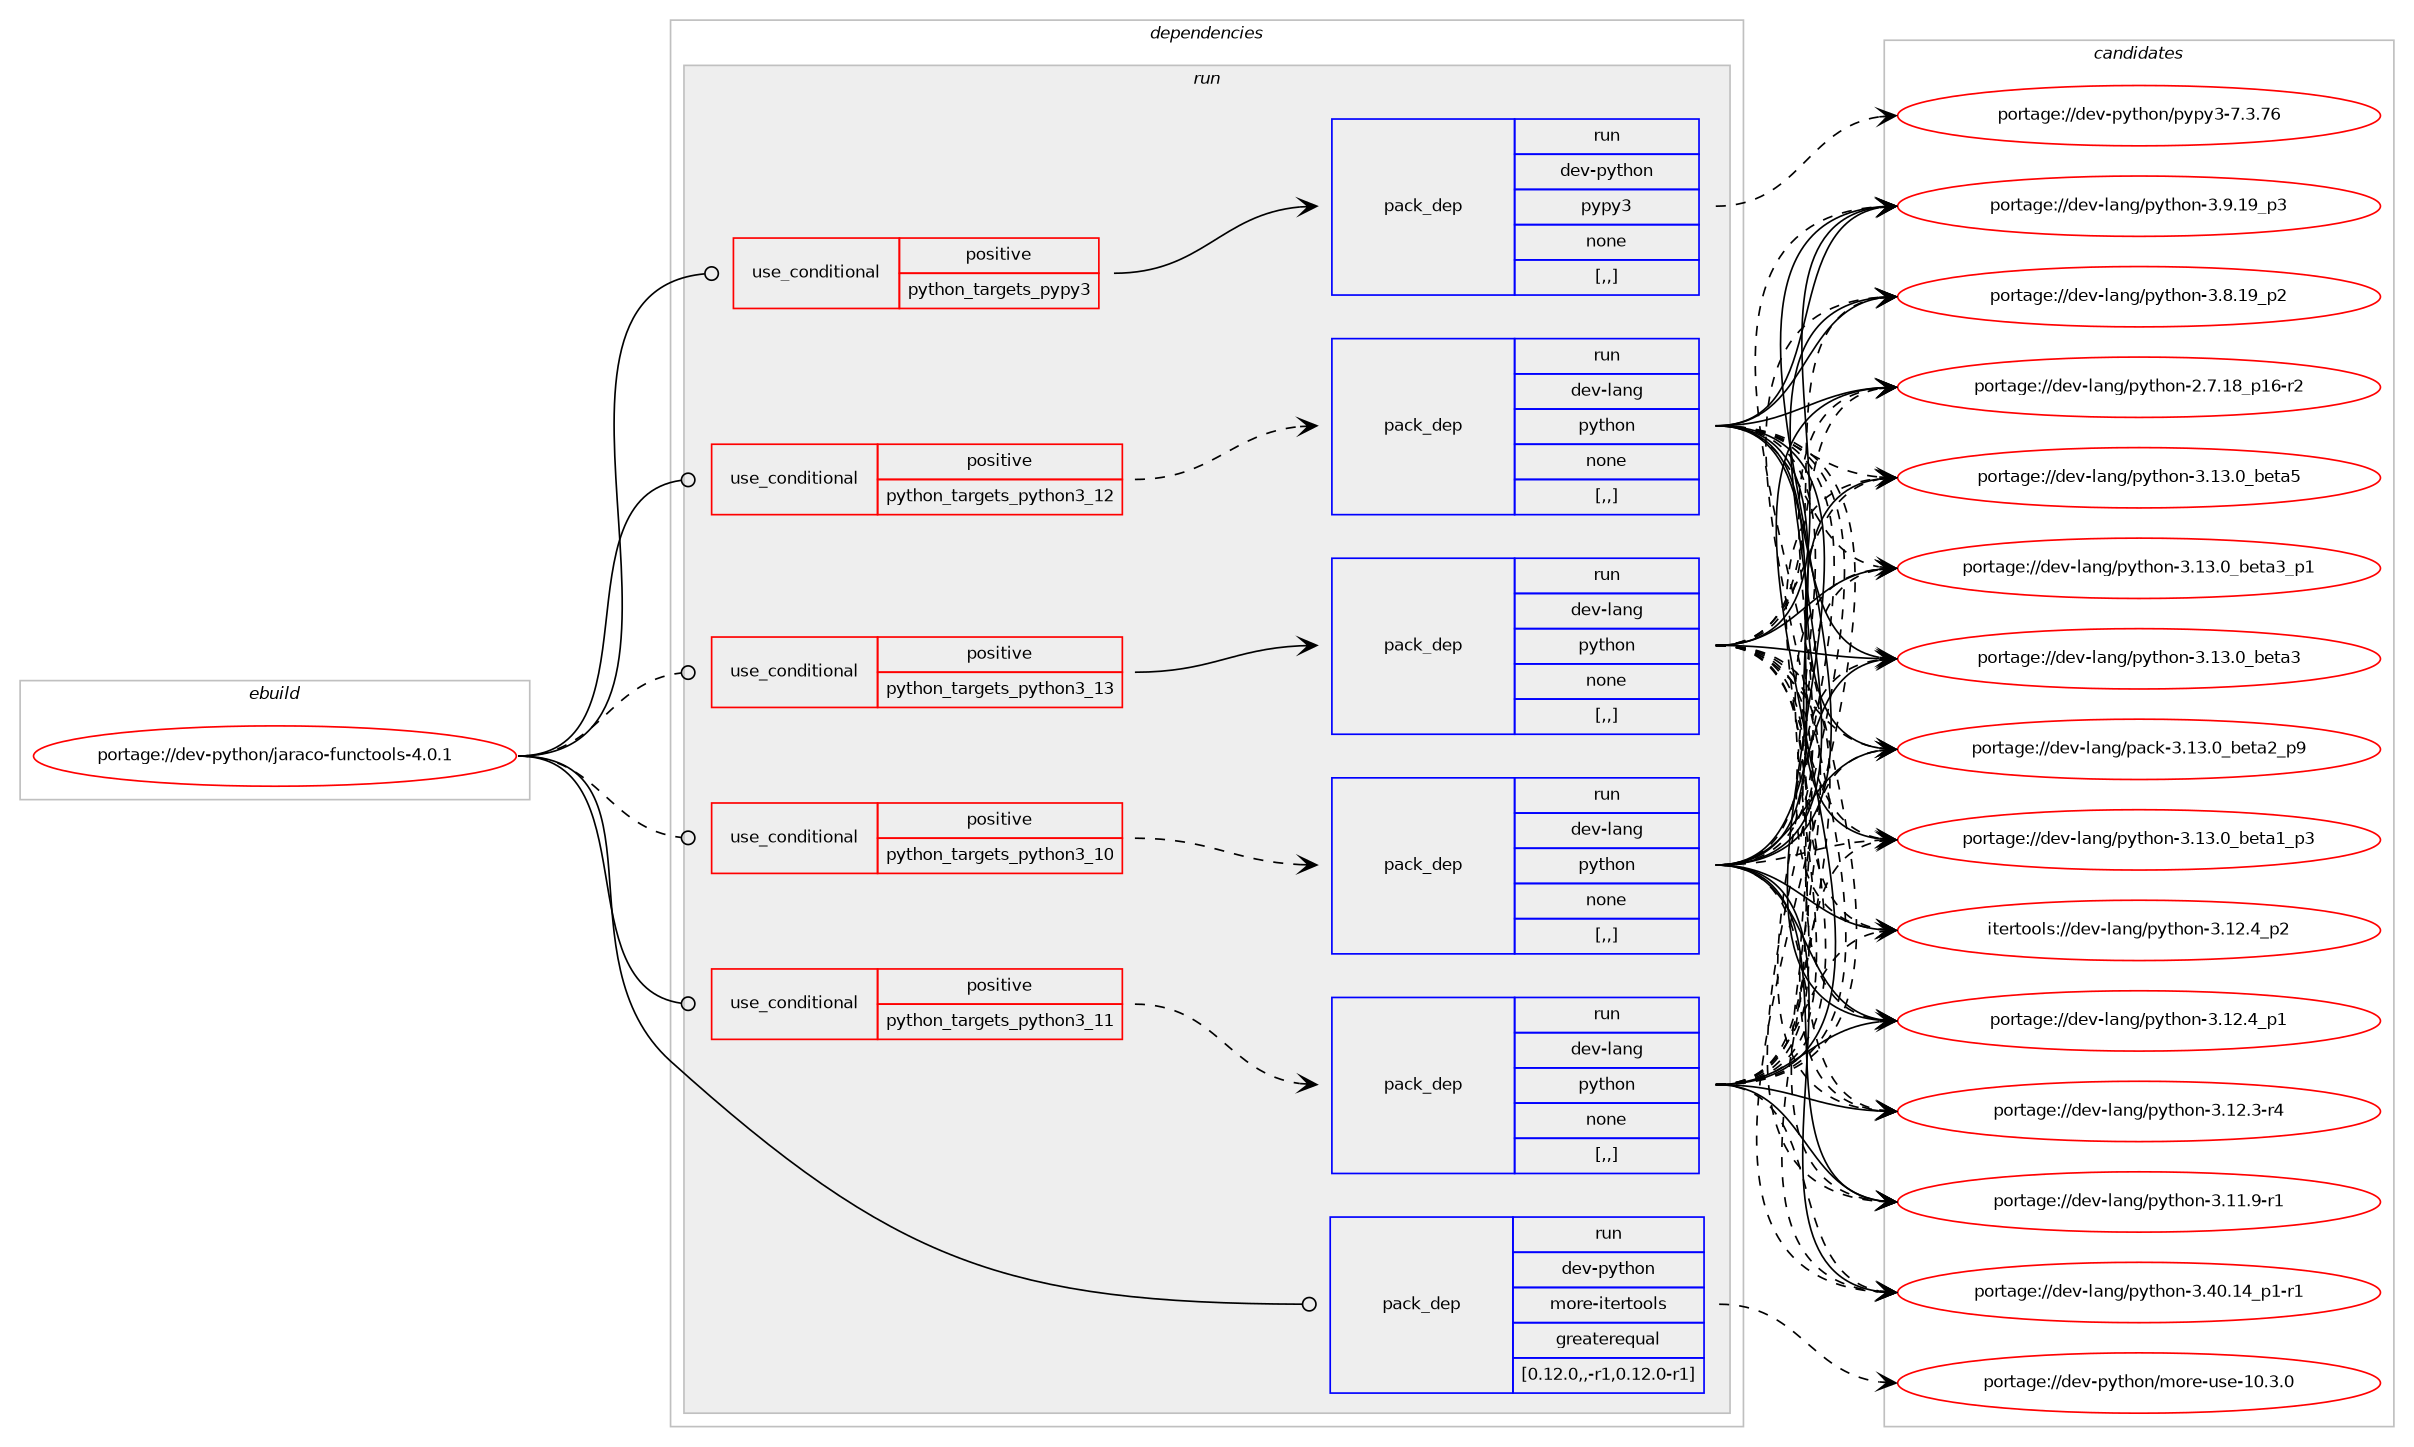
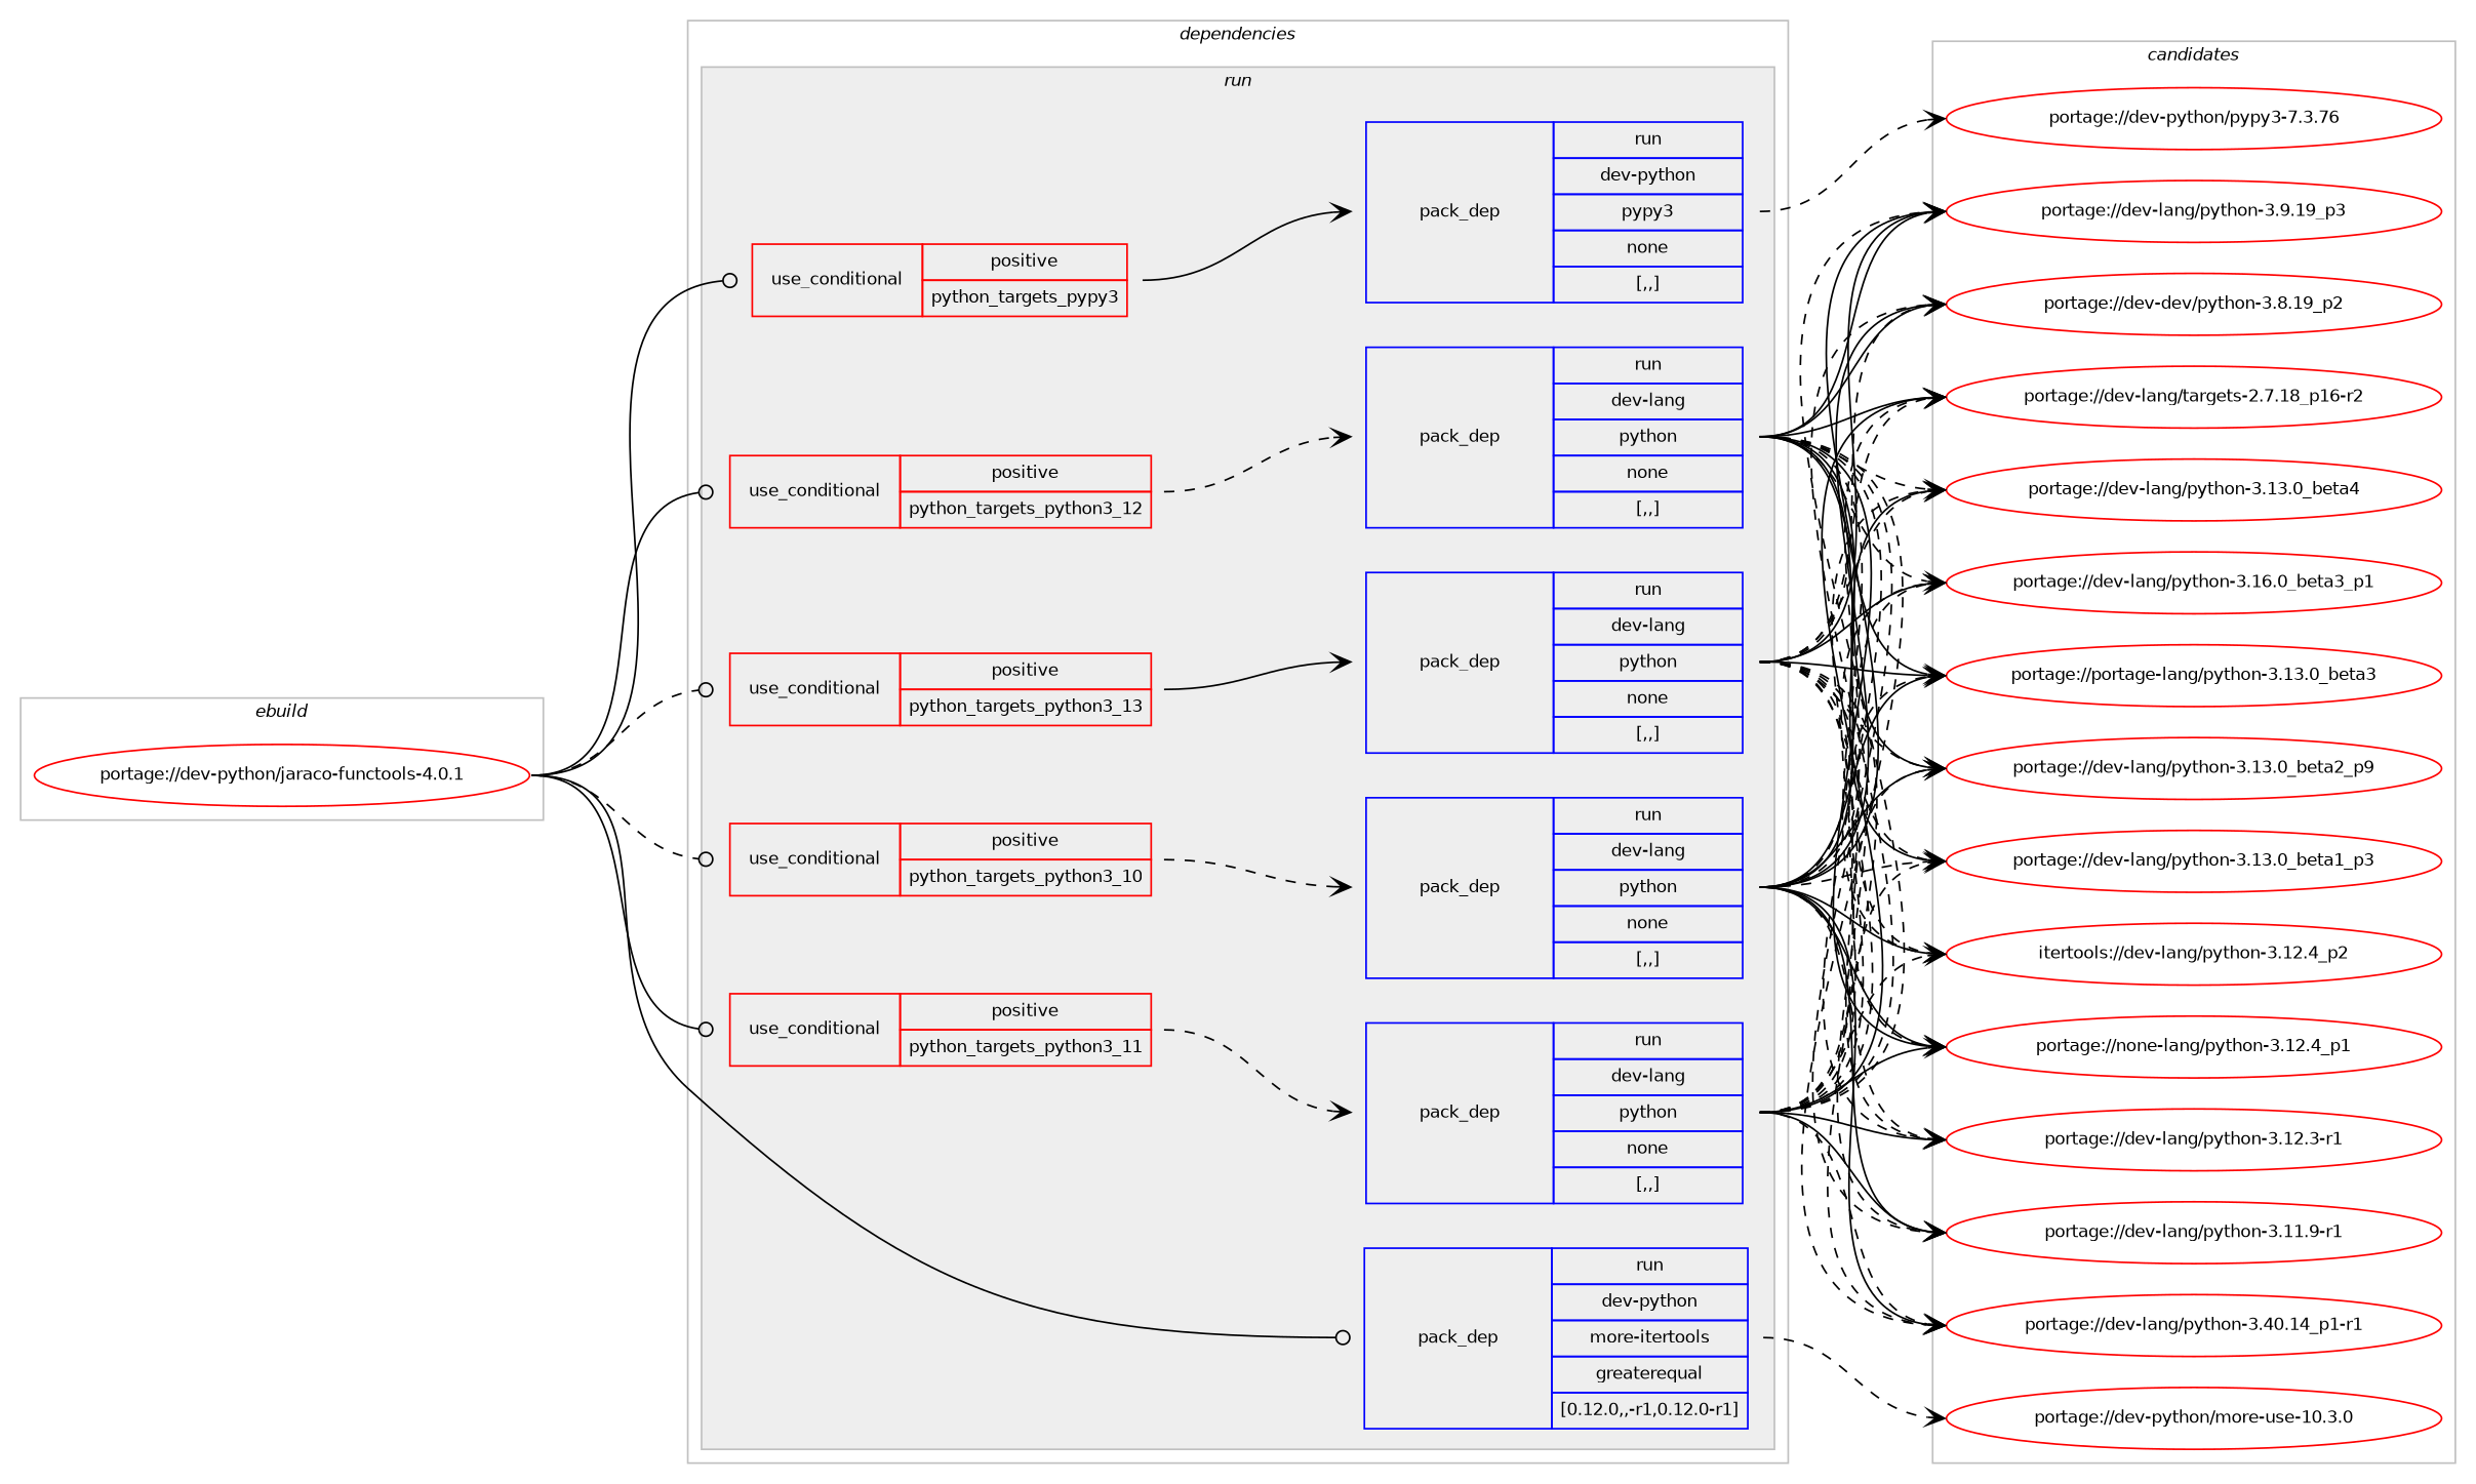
  digraph {
    compound=true
    concentrate=true
    fontname=Helvetica
    fontsize=10
    newrank=true
    rankdir=LR
    ranksep=1.5
    node [color=red fontname=Helvetica fontsize=10]
    edge [arrowhead=vee headport=w style=dashed tailport=e weight=100]
    n1 [label="portage://dev-python/jaraco-functools-4.0.1" width=4]
    n2 [color=blue label=<<TABLE BORDER="0" CELLBORDER="1" CELLSPACING="0" CELLPADDING="4" WIDTH="220"><TR><TD ROWSPAN="6" CELLPADDING="30">pack_dep</TD></TR><TR><TD WIDTH="110">run</TD></TR><TR><TD>dev-python</TD></TR><TR><TD>pypy3</TD></TR><TR><TD>none</TD></TR><TR><TD>[,,]</TD></TR></TABLE>> shape=none]
    n3 [label=<<TABLE BORDER="0" CELLBORDER="1" CELLSPACING="0" CELLPADDING="4"><TR><TD ROWSPAN="3" CELLPADDING="10">use_conditional</TD></TR><TR><TD>positive</TD></TR><TR><TD>python_targets_pypy3</TD></TR></TABLE>> shape=none]
    n4 [color=blue label=<<TABLE BORDER="0" CELLBORDER="1" CELLSPACING="0" CELLPADDING="4" WIDTH="220"><TR><TD ROWSPAN="6" CELLPADDING="30">pack_dep</TD></TR><TR><TD WIDTH="110">run</TD></TR><TR><TD>dev-lang</TD></TR><TR><TD>python</TD></TR><TR><TD>none</TD></TR><TR><TD>[,,]</TD></TR></TABLE>> shape=none]
    n5 [label=<<TABLE BORDER="0" CELLBORDER="1" CELLSPACING="0" CELLPADDING="4"><TR><TD ROWSPAN="3" CELLPADDING="10">use_conditional</TD></TR><TR><TD>positive</TD></TR><TR><TD>python_targets_python3_10</TD></TR></TABLE>> shape=none]
    n6 [color=blue label=<<TABLE BORDER="0" CELLBORDER="1" CELLSPACING="0" CELLPADDING="4" WIDTH="220"><TR><TD ROWSPAN="6" CELLPADDING="30">pack_dep</TD></TR><TR><TD WIDTH="110">run</TD></TR><TR><TD>dev-lang</TD></TR><TR><TD>python</TD></TR><TR><TD>none</TD></TR><TR><TD>[,,]</TD></TR></TABLE>> shape=none]
    n7 [label=<<TABLE BORDER="0" CELLBORDER="1" CELLSPACING="0" CELLPADDING="4"><TR><TD ROWSPAN="3" CELLPADDING="10">use_conditional</TD></TR><TR><TD>positive</TD></TR><TR><TD>python_targets_python3_11</TD></TR></TABLE>> shape=none]
    n8 [color=blue label=<<TABLE BORDER="0" CELLBORDER="1" CELLSPACING="0" CELLPADDING="4" WIDTH="220"><TR><TD ROWSPAN="6" CELLPADDING="30">pack_dep</TD></TR><TR><TD WIDTH="110">run</TD></TR><TR><TD>dev-lang</TD></TR><TR><TD>python</TD></TR><TR><TD>none</TD></TR><TR><TD>[,,]</TD></TR></TABLE>> shape=none]
    n9 [label=<<TABLE BORDER="0" CELLBORDER="1" CELLSPACING="0" CELLPADDING="4"><TR><TD ROWSPAN="3" CELLPADDING="10">use_conditional</TD></TR><TR><TD>positive</TD></TR><TR><TD>python_targets_python3_12</TD></TR></TABLE>> shape=none]
    n10 [color=blue label=<<TABLE BORDER="0" CELLBORDER="1" CELLSPACING="0" CELLPADDING="4" WIDTH="220"><TR><TD ROWSPAN="6" CELLPADDING="30">pack_dep</TD></TR><TR><TD WIDTH="110">run</TD></TR><TR><TD>dev-lang</TD></TR><TR><TD>python</TD></TR><TR><TD>none</TD></TR><TR><TD>[,,]</TD></TR></TABLE>> shape=none]
    n11 [label=<<TABLE BORDER="0" CELLBORDER="1" CELLSPACING="0" CELLPADDING="4"><TR><TD ROWSPAN="3" CELLPADDING="10">use_conditional</TD></TR><TR><TD>positive</TD></TR><TR><TD>python_targets_python3_13</TD></TR></TABLE>> shape=none]
    n12 [color=blue label=<<TABLE BORDER="0" CELLBORDER="1" CELLSPACING="0" CELLPADDING="4" WIDTH="220"><TR><TD ROWSPAN="6" CELLPADDING="30">pack_dep</TD></TR><TR><TD WIDTH="110">run</TD></TR><TR><TD>dev-python</TD></TR><TR><TD>more-itertools</TD></TR><TR><TD>greaterequal</TD></TR><TR><TD>[0.12.0,,-r1,0.12.0-r1]</TD></TR></TABLE>> shape=none]
    n13 [label="portage://dev-python/pypy3-7.3.76" width=4]
-   n14 [label="portage://dev-lang/python-3.13.0_beta5" width=4]
-   n15 [label="portage://dev-lang/python-3.13.0_beta3_p1" width=4]
-   n16 [label="portage://dev-lang/python-3.13.0_beta3" width=4]
-   n17 [label="portage://dev-lang/pack-3.13.0_beta2_p9" width=4]
+   n14 [label="portage://dev-lang/python-3.13.0_beta4" width=4]
+   n15 [label="portage://dev-lang/python-3.16.0_beta3_p1" width=4]
+   n16 [label="portage://portage-lang/python-3.13.0_beta3" width=4]
+   n17 [label="portage://dev-lang/python-3.13.0_beta2_p9" width=4]
    n18 [label="portage://dev-lang/python-3.13.0_beta1_p3" width=4]
    n19 [label="itertools://dev-lang/python-3.12.4_p2" width=4]
-   n20 [label="portage://dev-lang/python-3.12.4_p1" width=4]
-   n21 [label="portage://dev-lang/python-3.12.3-r4" width=4]
+   n20 [label="portage://none-lang/python-3.12.4_p1" width=4]
+   n21 [label="portage://dev-lang/python-3.12.3-r1" width=4]
    n22 [label="portage://dev-lang/python-3.11.9-r1" width=4]
    n23 [label="portage://dev-lang/python-3.40.14_p1-r1" width=4]
    n24 [label="portage://dev-lang/python-3.9.19_p3" width=4]
-   n25 [label="portage://dev-lang/python-3.8.19_p2" width=4]
-   n26 [label="portage://dev-lang/python-2.7.18_p16-r2" width=4]
+   n25 [label="portage://dev-dev/python-3.8.19_p2" width=4]
+   n26 [label="portage://dev-lang/targets-2.7.18_p16-r2" width=4]
    n27 [label="portage://dev-python/more-use-10.3.0" width=4]
    subgraph cluster_1 {
      color=gray
      label=<<i>ebuild</i>>
      n1
    }
    subgraph cluster_2 {
      color=gray
      label=<<i>dependencies</i>>
      subgraph cluster_3 {
        color=gray
        fillcolor="#eeeeee"
        label=<<i>compile</i>>
        style=filled
      }
      subgraph cluster_4 {
        color=gray
        fillcolor="#eeeeee"
        label=<<i>compile and run</i>>
        style=filled
      }
      subgraph cluster_5 {
        color=gray
        fillcolor="#eeeeee"
        label=<<i>run</i>>
        style=filled
        subgraph sub_6 {
          color=gray
          fillcolor="#eeeeee"
          label=<<i>run</i>>
          style=filled
          n3
          subgraph sub_7 {
            color=gray
            fillcolor="#eeeeee"
            label=<<i>run</i>>
            style=filled
            n2
          }
        }
        subgraph sub_8 {
          color=gray
          fillcolor="#eeeeee"
          label=<<i>run</i>>
          style=filled
          n5
          subgraph sub_9 {
            color=gray
            fillcolor="#eeeeee"
            label=<<i>run</i>>
            style=filled
            n4
          }
        }
        subgraph sub_10 {
          color=gray
          fillcolor="#eeeeee"
          label=<<i>run</i>>
          style=filled
          n7
          subgraph sub_11 {
            color=gray
            fillcolor="#eeeeee"
            label=<<i>run</i>>
            style=filled
            n6
          }
        }
        subgraph sub_12 {
          color=gray
          fillcolor="#eeeeee"
          label=<<i>run</i>>
          style=filled
          n9
          subgraph sub_13 {
            color=gray
            fillcolor="#eeeeee"
            label=<<i>run</i>>
            style=filled
            n8
          }
        }
        subgraph sub_14 {
          color=gray
          fillcolor="#eeeeee"
          label=<<i>run</i>>
          style=filled
          n11
          subgraph sub_15 {
            color=gray
            fillcolor="#eeeeee"
            label=<<i>run</i>>
            style=filled
            n10
          }
        }
        subgraph sub_16 {
          color=gray
          fillcolor="#eeeeee"
          label=<<i>run</i>>
          style=filled
          n12
        }
      }
    }
    subgraph cluster_17 {
      color=gray
      label=<<i>candidates</i>>
      rank=same
      subgraph sub_18 {
        color=black
        label=<<i>candidates</i>>
        nodesep=1
        rank=same
        n13
      }
      subgraph sub_19 {
        color=black
        label=<<i>candidates</i>>
        nodesep=1
        rank=same
        n14
        n15
        n16
        n17
        n18
        n19
        n20
        n21
        n22
        n23
        n24
        n25
        n26
      }
      subgraph sub_20 {
        color=black
        label=<<i>candidates</i>>
        nodesep=1
        rank=same
        n14
        n15
        n16
        n17
        n18
        n19
        n20
        n21
        n22
        n23
        n24
        n25
        n26
      }
      subgraph sub_21 {
        color=black
        label=<<i>candidates</i>>
        nodesep=1
        rank=same
        n14
        n15
        n16
        n17
        n18
        n19
        n20
        n21
        n22
        n23
        n24
        n25
        n26
      }
      subgraph sub_22 {
        color=black
        label=<<i>candidates</i>>
        nodesep=1
        rank=same
        n14
        n15
        n16
        n17
        n18
        n19
        n20
        n21
        n22
        n23
        n24
        n25
        n26
      }
      subgraph sub_23 {
        color=black
        label=<<i>candidates</i>>
        nodesep=1
        rank=same
        n27
      }
    }
    n1 -> n3 [arrowhead=odot style=solid weight=20]
    n1 -> n5 [arrowhead=odot weight=20]
    n1 -> n7 [arrowhead=odot style=solid weight=20]
    n1 -> n9 [arrowhead=odot style=solid weight=20]
    n1 -> n11 [arrowhead=odot weight=20]
    n1 -> n12 [arrowhead=odot style=solid weight=20]
    n2 -> n13
    n3 -> n2 [style=solid weight=20]
    n4 -> n14 [style=solid]
    n4 -> n15
    n4 -> n16 [style=solid]
    n4 -> n17 [style=solid]
    n4 -> n18
    n4 -> n19 [style=solid]
    n4 -> n20 [style=solid]
    n4 -> n21
    n4 -> n22 [style=solid]
    n4 -> n23 [style=solid]
    n4 -> n24 [style=solid]
    n4 -> n25 [style=solid]
    n4 -> n26
    n5 -> n4 [weight=20]
    n6 -> n14
    n6 -> n15
    n6 -> n16
    n6 -> n17
    n6 -> n18
    n6 -> n19
    n6 -> n20 [style=solid]
    n6 -> n21 [style=solid]
    n6 -> n22 [style=solid]
    n6 -> n23
    n6 -> n24
    n6 -> n25
    n6 -> n26 [style=solid]
    n7 -> n6 [weight=20]
    n8 -> n14
    n8 -> n15
    n8 -> n16 [style=solid]
    n8 -> n17 [style=solid]
    n8 -> n18 [style=solid]
    n8 -> n19
    n8 -> n20 [style=solid]
    n8 -> n21
    n8 -> n22
    n8 -> n23
    n8 -> n24 [style=solid]
    n8 -> n25 [style=solid]
    n8 -> n26 [style=solid]
    n9 -> n8 [weight=20]
    n10 -> n14
    n10 -> n15 [style=solid]
    n10 -> n16 [style=solid]
    n10 -> n17
    n10 -> n18
    n10 -> n19
    n10 -> n20
    n10 -> n21
    n10 -> n22
    n10 -> n23
    n10 -> n24 [style=solid]
    n10 -> n25
    n10 -> n26
    n11 -> n10 [style=solid weight=20]
    n12 -> n27
  }
